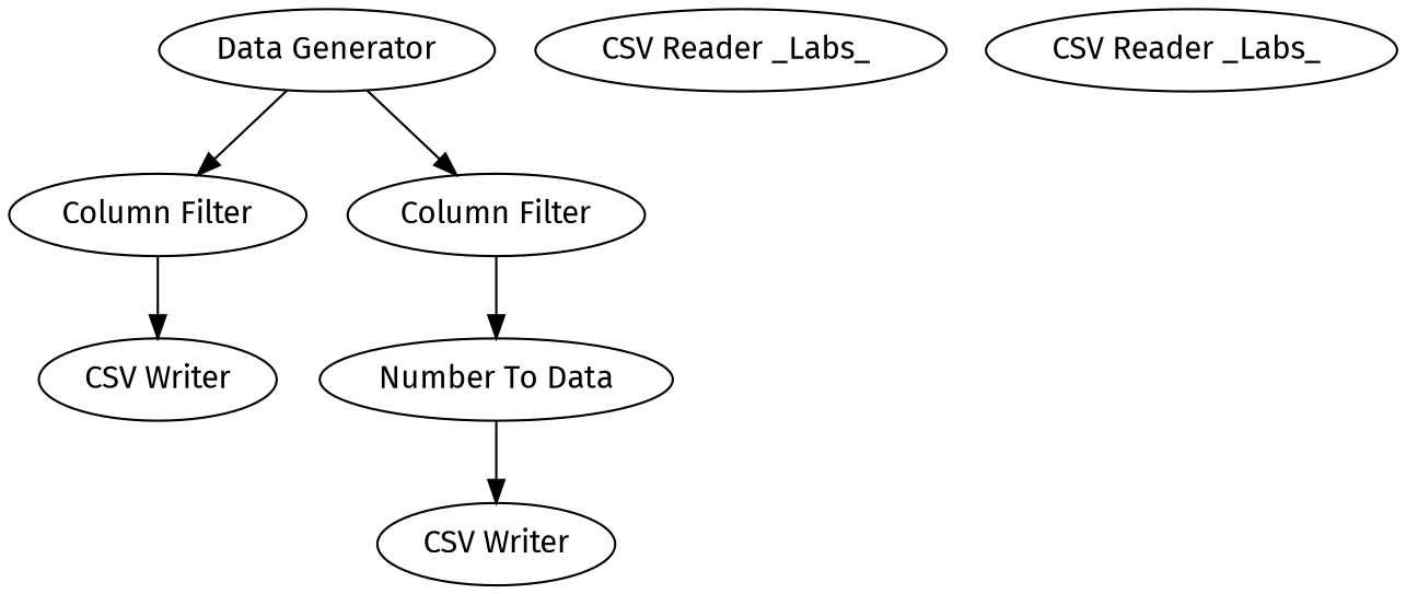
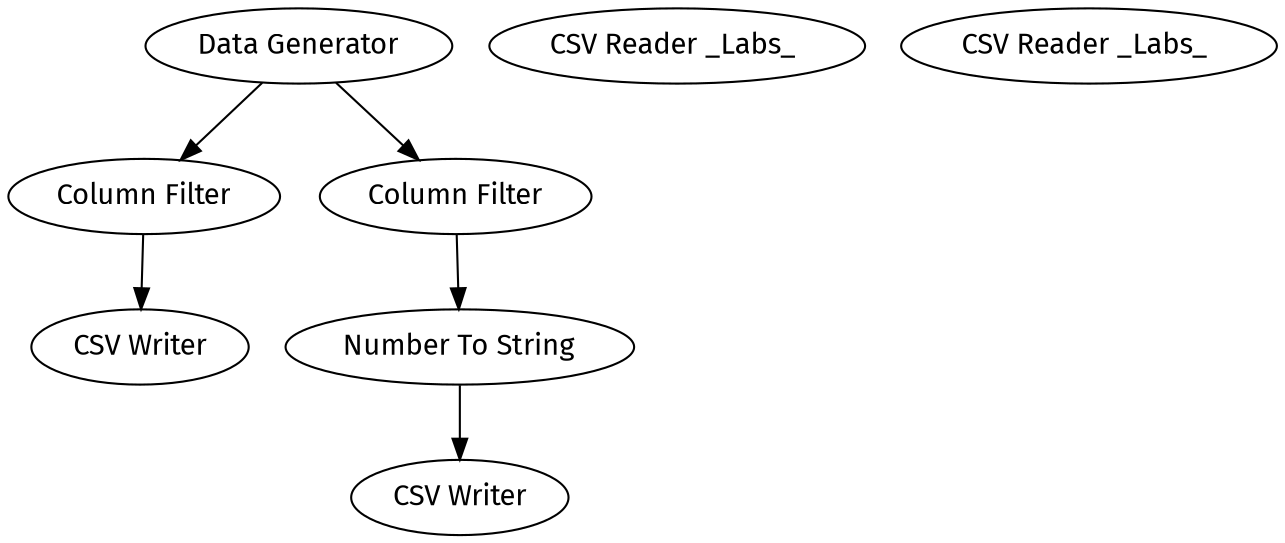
  digraph {
    rankdir=TB
    fontname="Fira Sans"
    node [fontname="Fira Sans"]
    edge [fontname="Fira Sans"]
    n1 [label="Data Generator"]
    n2 [label="Column Filter"]
    n3 [label="Column Filter"]
    n4 [label="CSV Writer"]
-   n5 [label="Number To Data"]
+   n5 [label="Number To String"]
    n6 [label="CSV Writer"]
    n7 [label="CSV Reader _Labs_ "]
    n8 [label="CSV Reader _Labs_ "]
    n1 -> n2
    n1 -> n3
    n2 -> n4
    n3 -> n5
    n5 -> n6
  }
